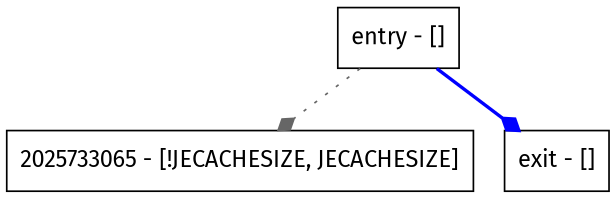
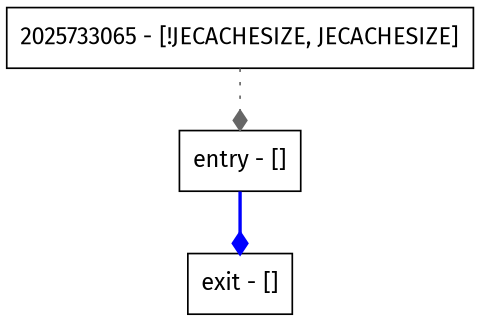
  digraph {
    fontname="Fira Sans"
    node [fontname="Fira Sans" shape=record]
    edge [arrowhead=diamond fontname="Fira Sans"]
    n1 [label="entry - []"]
    n2 [label="2025733065 - [!JECACHESIZE, JECACHESIZE]"]
    n3 [label="exit - []"]
-   n1 -> n2 [color=gray40 style=dotted]
+   n2 -> n1 [color=gray40 style=dotted]
    n1 -> n3 [color=blue style=bold]
  }
